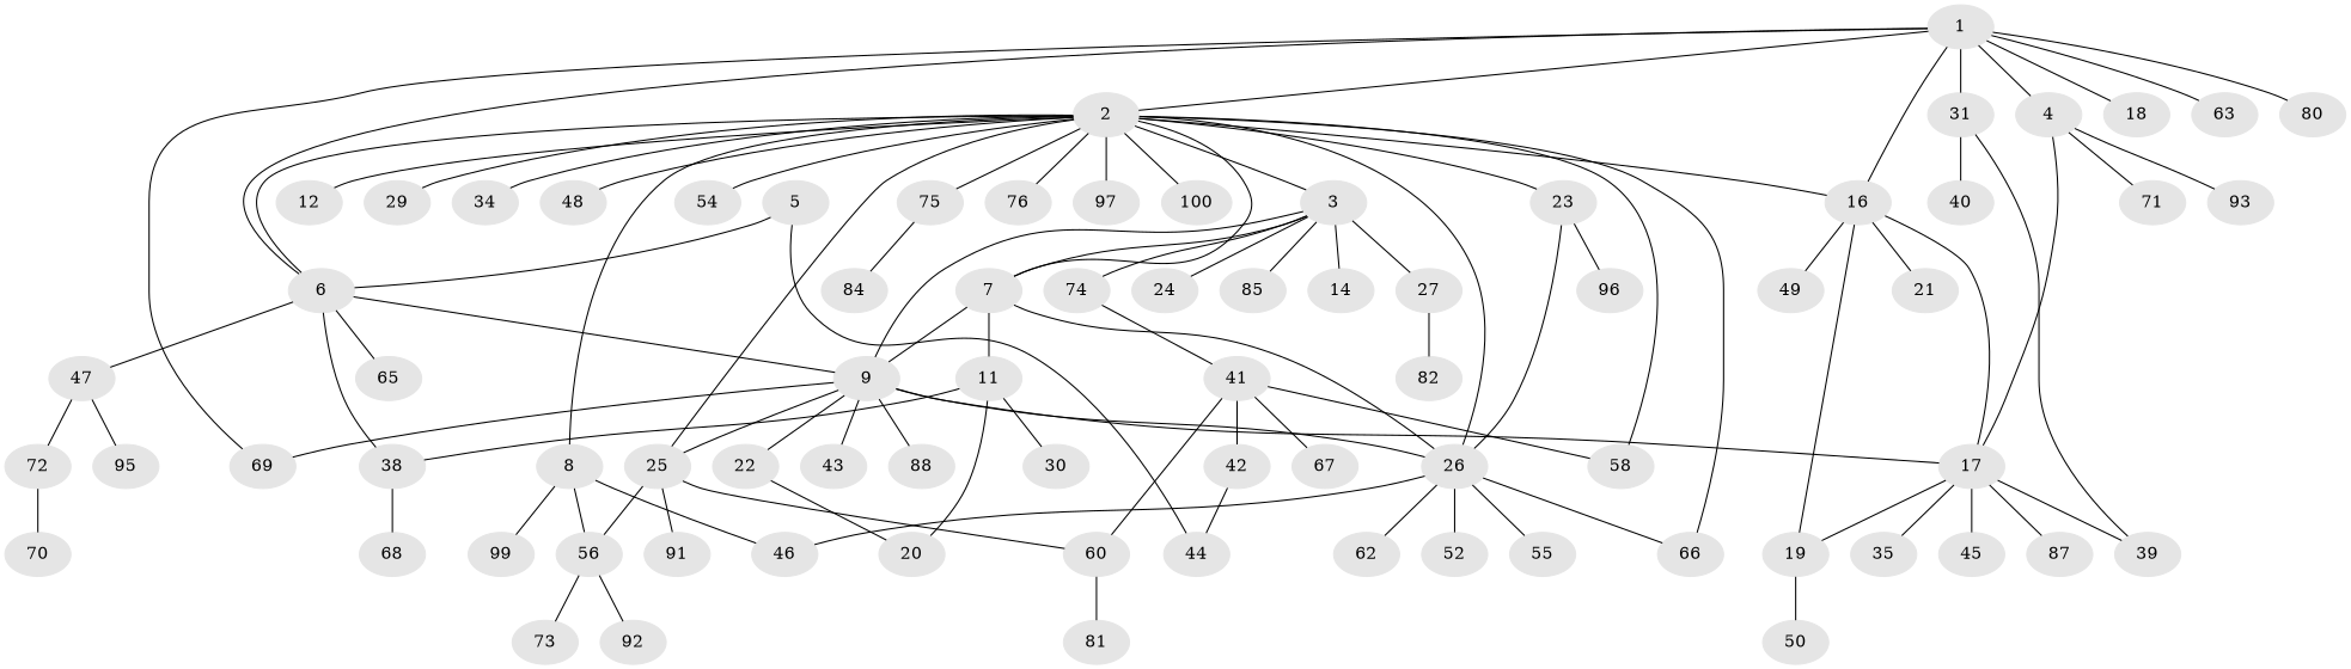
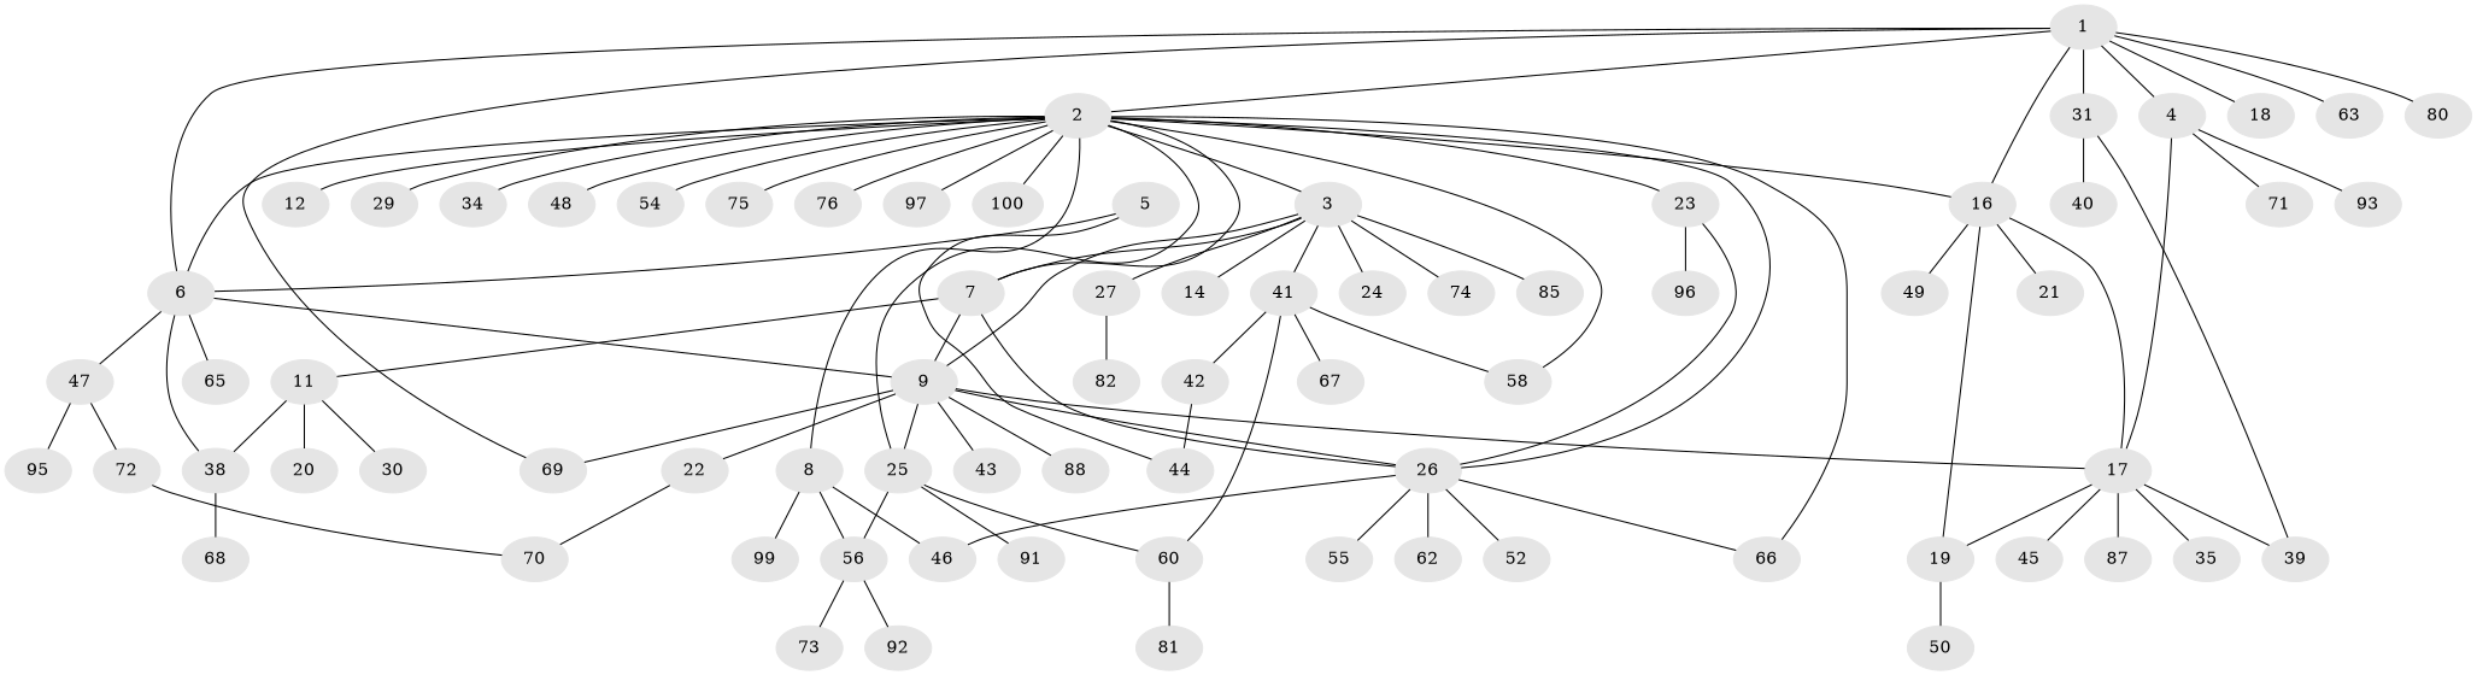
  graph {
    node [color=gray90 style=filled]
    1 [super="+57"]
    2 [super="+32"]
    4 [super="+28"]
    6 [super="+15"]
    16 [super="+98"]
    18
    31 [super="+33"]
    63
    69
    80
    3 [super="+10"]
    7 [super="+61"]
    8 [super="+13"]
    12
    23 [super="+53"]
    25 [super="+36"]
    26 [super="+37"]
    29
    34
    48
    54
    58
    66
    75
    76
    97
    100
    17 [super="+77"]
    71
    93
    5
    44 [super="+64"]
    9 [super="+86"]
    38 [super="+78"]
    47 [super="+51"]
    65
    19
    21
    49
    39 [super="+90"]
    40 [super="+94"]
    14 [super="+83"]
    24
    27
    41 [super="+59"]
    74 [super="+89"]
    85
    11
    46
    56
    99
    96
    60
    91
    52
    55
    62
-   84
    22
    43
    88
    82
    42
    67
    35
    45
    87
    68
    72 [super="+79"]
    95
    20
    30
    73
    92
    70
    50
    81
    1 -- 2
    1 -- 4
    1 -- 6
    1 -- 16
    1 -- 18
    1 -- 31 [weight=2]
    1 -- 63
    1 -- 69
    1 -- 80
    2 -- 6
    2 -- 16 [weight=2]
    2 -- 3
    2 -- 7
    2 -- 8
    2 -- 12
    2 -- 23
    2 -- 25
    2 -- 26
    2 -- 29
    2 -- 34
    2 -- 48
    2 -- 54
    2 -- 58
    2 -- 66
    2 -- 75
    2 -- 76
    2 -- 97
    2 -- 100
    4 -- 17
    4 -- 71
    4 -- 93
    6 -- 9
    6 -- 38
    6 -- 47
    6 -- 65
    16 -- 17
    16 -- 19
    16 -- 21
    16 -- 49
    31 -- 39
    31 -- 40
    3 -- 7 [weight=2]
    3 -- 9
    3 -- 14
    3 -- 24
    3 -- 27
-   74 -- 41
+   3 -- 41
    3 -- 74
    3 -- 85
    7 -- 26
    7 -- 9
    7 -- 11
    8 -- 46
    8 -- 56
    8 -- 99
    23 -- 26
    23 -- 96
    25 -- 56
    25 -- 60
    25 -- 91
    26 -- 66
    26 -- 46
    26 -- 52
    26 -- 55
    26 -- 62
-   75 -- 84
    17 -- 19
    17 -- 39
    17 -- 35
    17 -- 45
    17 -- 87
    5 -- 6
    5 -- 44
    9 -- 69
    9 -- 25
    9 -- 26
    9 -- 17
    9 -- 22
    9 -- 43
    9 -- 88
    38 -- 68
    47 -- 72
    47 -- 95
    19 -- 50
    27 -- 82
    41 -- 58
    41 -- 60
    41 -- 42
    41 -- 67
    11 -- 38
    11 -- 20
    11 -- 30
    56 -- 73
    56 -- 92
    60 -- 81
-   22 -- 20
+   22 -- 70
    42 -- 44
    72 -- 70
  }
